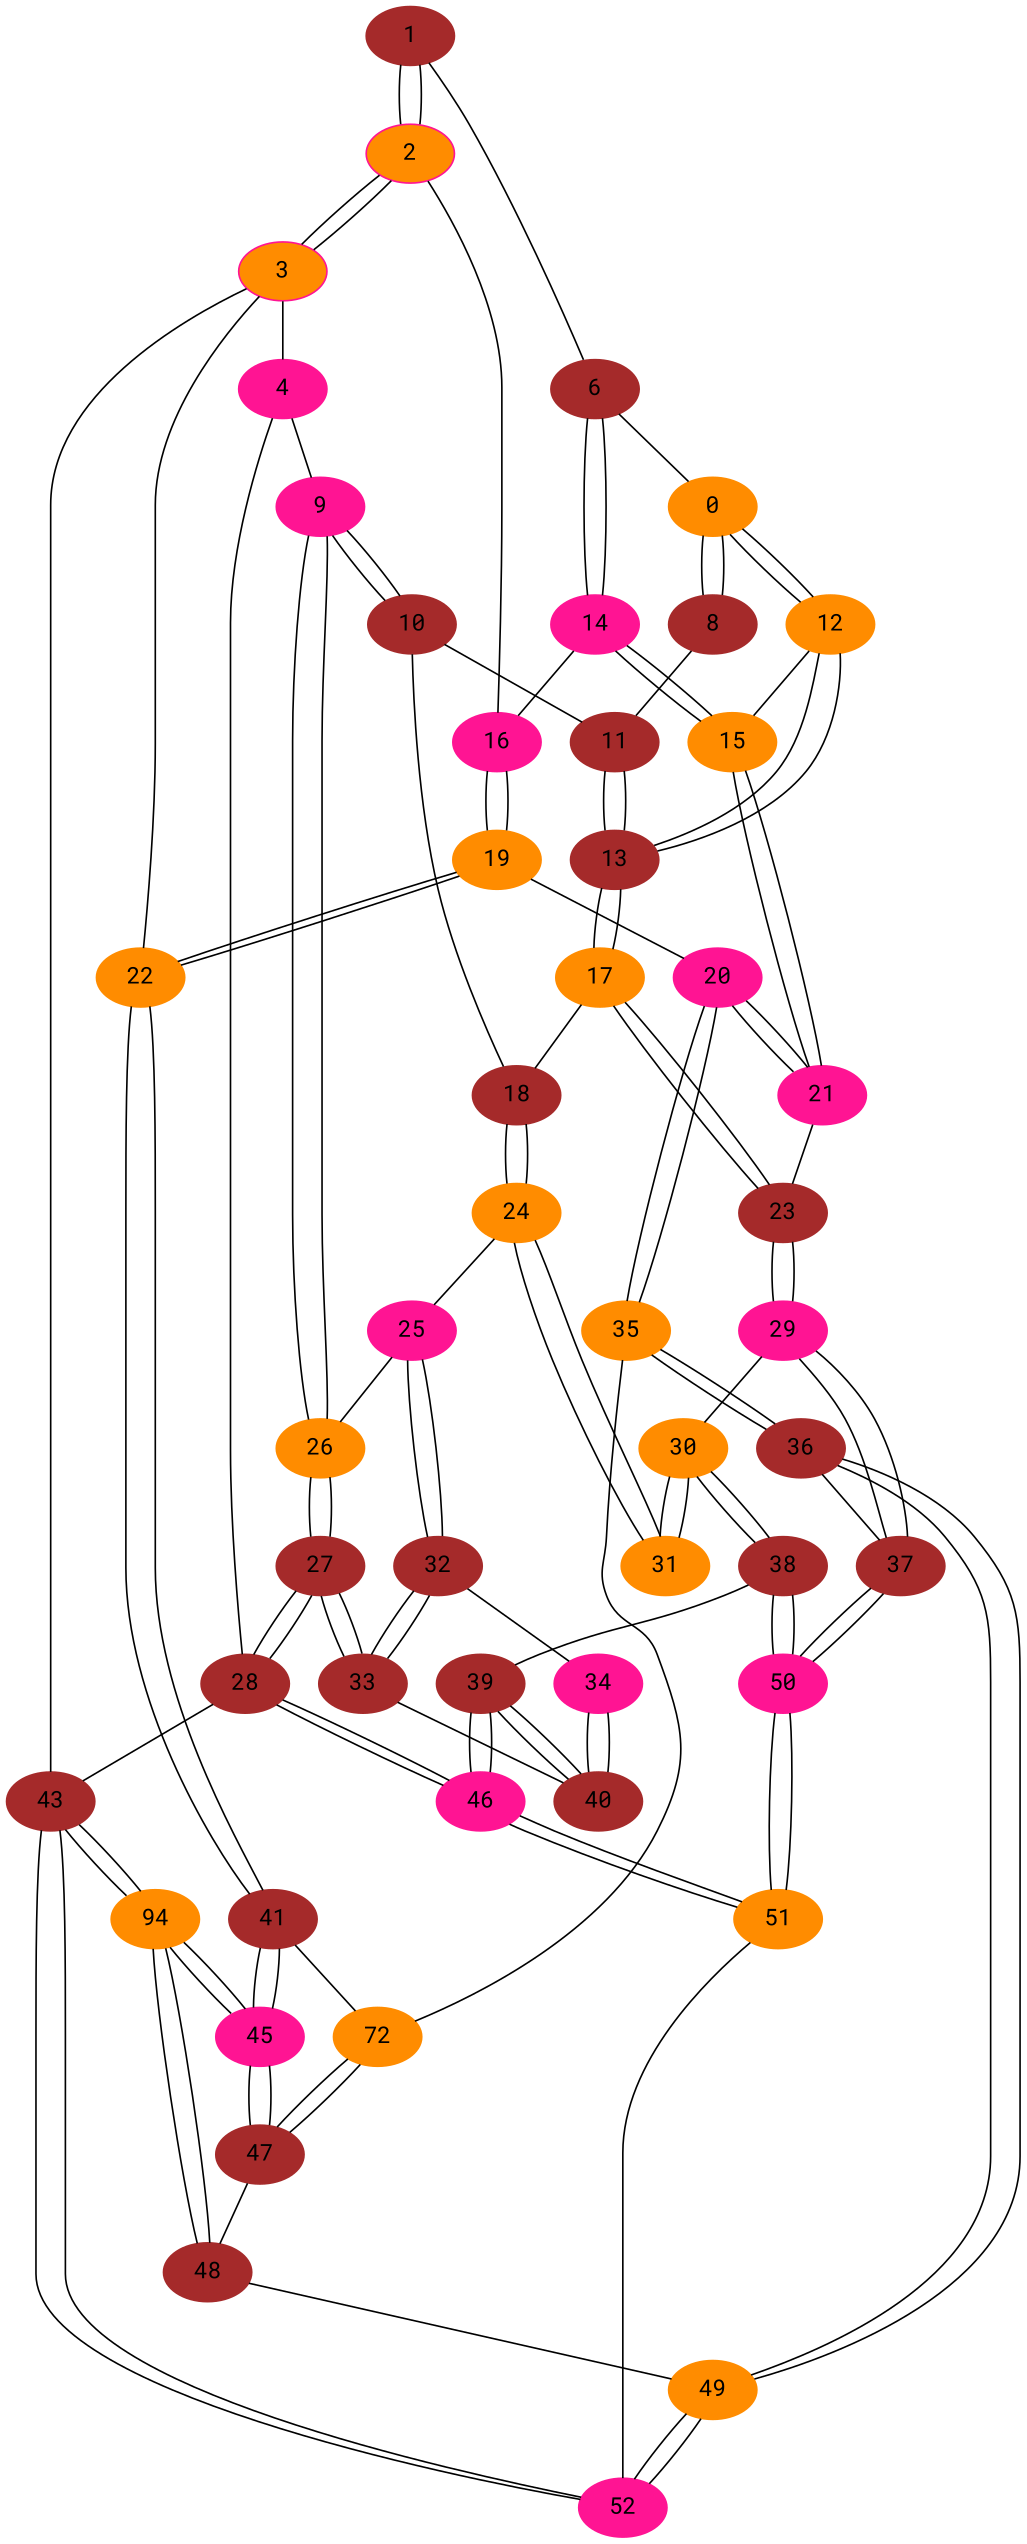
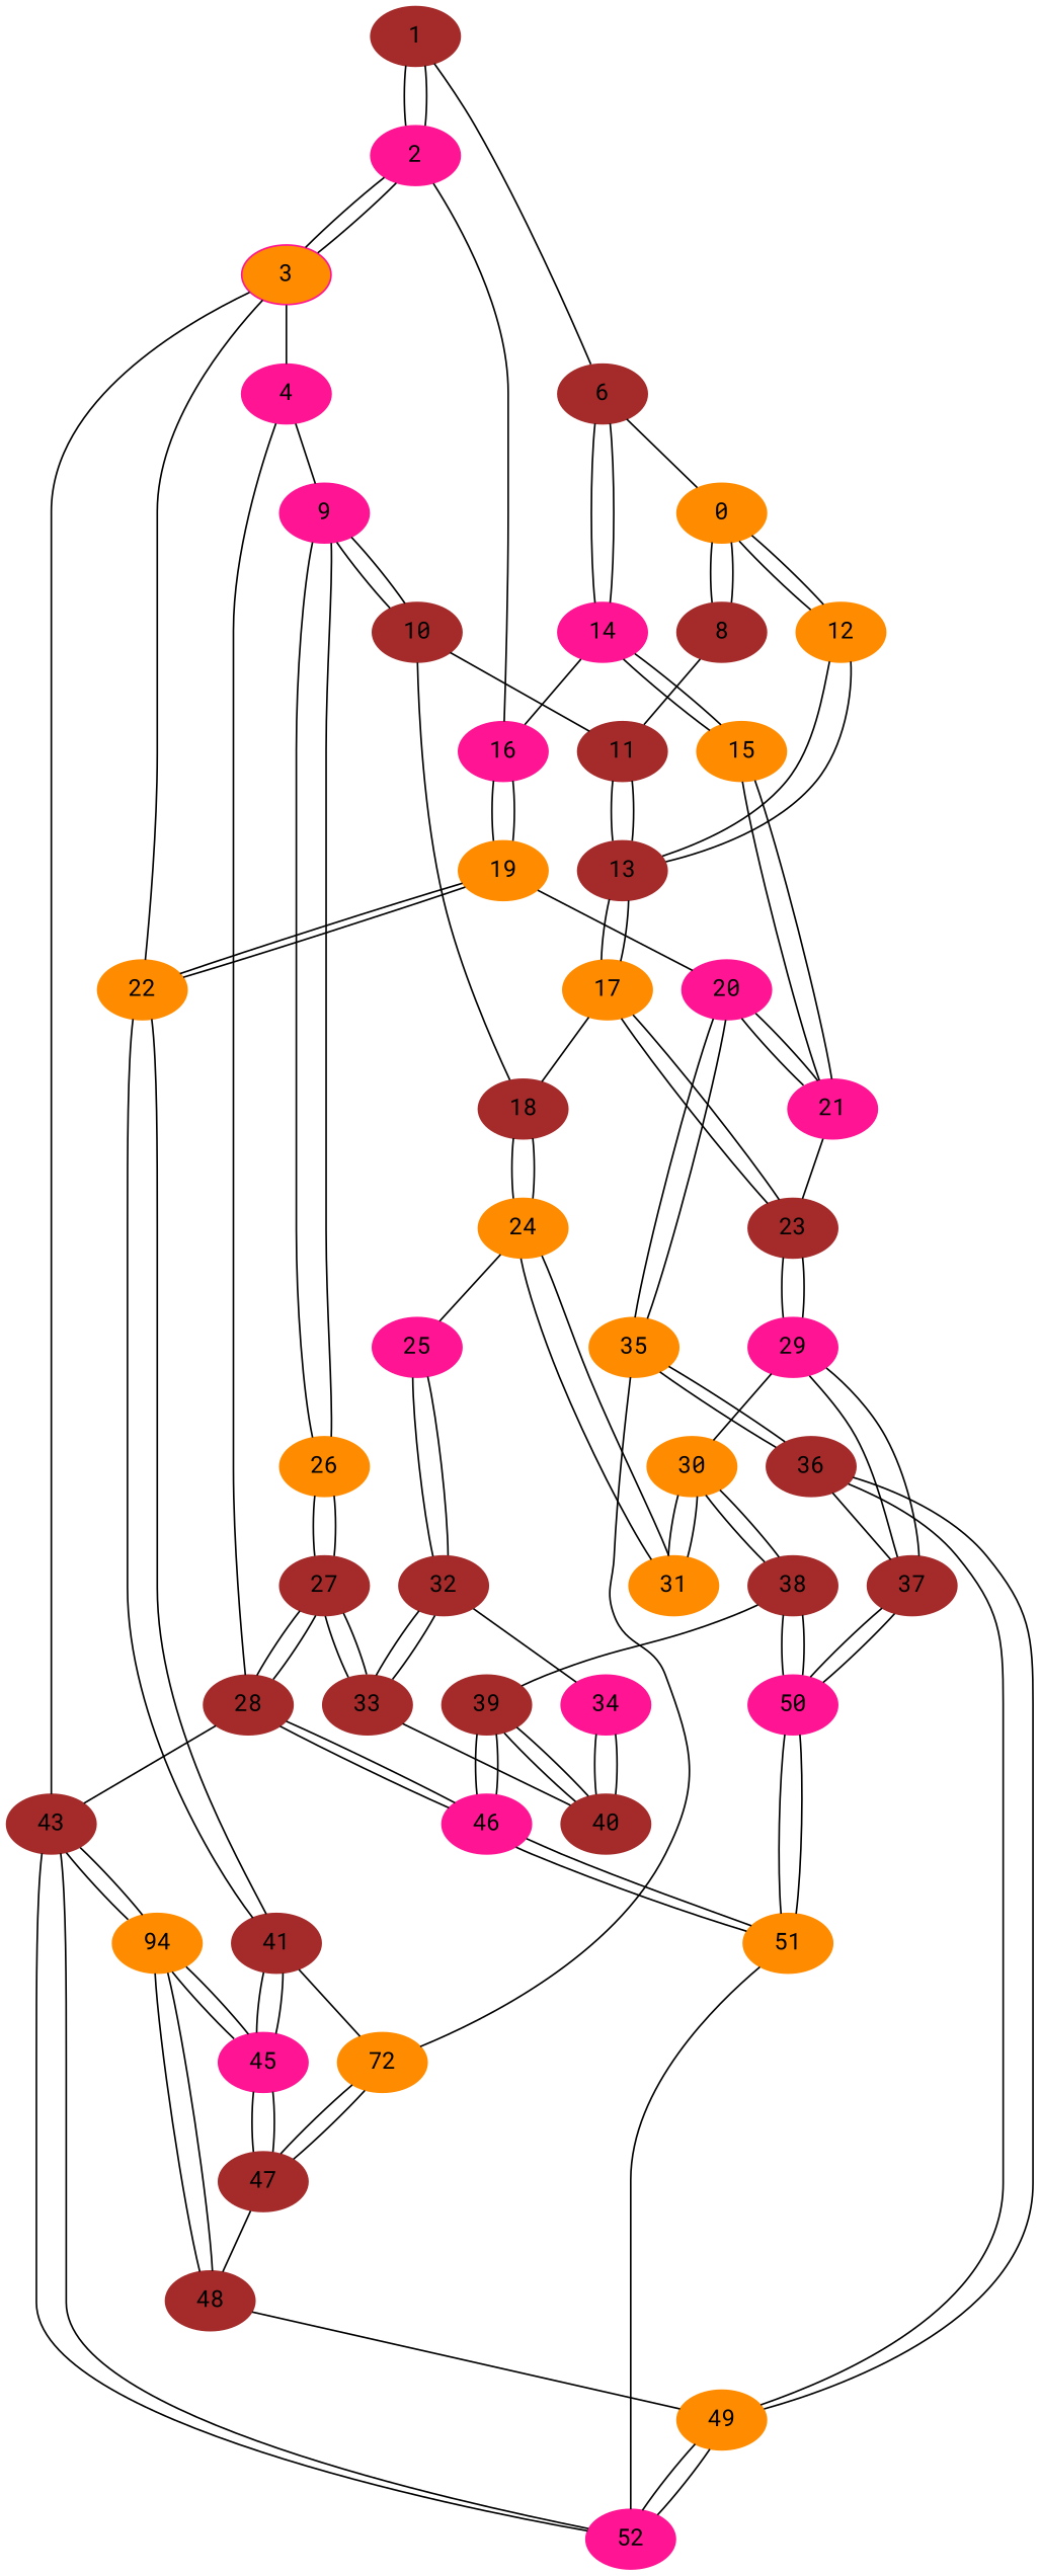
  graph {
    fontname="Roboto Mono"
    node [color=brown fontname="Roboto Mono" style=filled]
    edge [fontname="Roboto Mono"]
-   2 [color=deeppink fillcolor=darkorange]
+   2 [color=deeppink]
    1
    6
    3 [color=deeppink fillcolor=darkorange]
    16 [color=deeppink]
    n6 [color=darkorange label=0]
    14 [color=deeppink]
    4 [color=deeppink]
    22 [color=darkorange]
    43
    19 [color=darkorange]
    9 [color=deeppink]
    28
    41
    n15 [color=darkorange label=94]
    52 [color=deeppink]
    10
    26 [color=darkorange]
    46 [color=deeppink]
    8
    11
    12 [color=darkorange]
    15 [color=darkorange]
    13
    18
    27
    24 [color=darkorange]
    17 [color=darkorange]
    21 [color=deeppink]
    23
    20 [color=deeppink]
    29 [color=deeppink]
    25 [color=deeppink]
    31 [color=darkorange]
    35 [color=darkorange]
    36
    n37 [color=darkorange label=72]
    45 [color=deeppink]
    30 [color=darkorange]
    37
    32
    33
    34 [color=deeppink]
    40
    51 [color=darkorange]
    38
    50 [color=deeppink]
    39
    49 [color=darkorange]
    47
    48
    2 -- 3
    2 -- 3
    2 -- 16
    1 -- 2
    1 -- 2
    1 -- 6
    6 -- n6
    6 -- 14
    6 -- 14
    3 -- 4
    3 -- 22
    3 -- 43
    16 -- 19
    16 -- 19
    n6 -- 8
    n6 -- 8
    n6 -- 12
    n6 -- 12
    14 -- 16
    14 -- 15
    14 -- 15
    4 -- 9
    4 -- 28
    22 -- 41
    22 -- 41
    43 -- n15
    43 -- n15
    43 -- 52
    43 -- 52
    19 -- 22
    19 -- 22
    19 -- 20
    9 -- 10
    9 -- 10
    9 -- 26
    9 -- 26
    28 -- 43
    28 -- 46
    28 -- 46
    41 -- n37
    41 -- 45
    41 -- 45
    n15 -- 45
    n15 -- 45
    n15 -- 48
    n15 -- 48
    10 -- 11
    10 -- 18
    26 -- 27
    26 -- 27
    46 -- 51
    46 -- 51
    8 -- 11
    11 -- 13
    11 -- 13
-   12 -- 15
    12 -- 13
    12 -- 13
    15 -- 21
    15 -- 21
    13 -- 17
    13 -- 17
    18 -- 24
    18 -- 24
    27 -- 28
    27 -- 28
    27 -- 33
    27 -- 33
    24 -- 25
    24 -- 31
    24 -- 31
    17 -- 18
    17 -- 23
    17 -- 23
    21 -- 23
    23 -- 29
    23 -- 29
    20 -- 21
    20 -- 21
    20 -- 35
    20 -- 35
    29 -- 30
    29 -- 37
    29 -- 37
-   25 -- 26
    25 -- 32
    25 -- 32
    35 -- 36
    35 -- 36
    35 -- n37
    36 -- 37
    36 -- 49
    36 -- 49
    n37 -- 47
    n37 -- 47
    45 -- 47
    45 -- 47
    30 -- 31
    30 -- 31
    30 -- 38
    30 -- 38
    37 -- 50
    37 -- 50
    32 -- 33
    32 -- 33
    32 -- 34
    33 -- 40
    34 -- 40
    34 -- 40
    51 -- 52
    38 -- 50
    38 -- 50
    38 -- 39
    50 -- 51
    50 -- 51
    39 -- 46
    39 -- 46
    39 -- 40
    39 -- 40
    49 -- 52
    49 -- 52
    47 -- 48
    48 -- 49
  }
